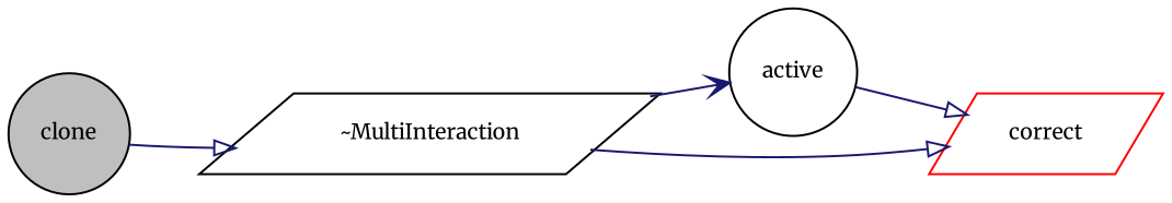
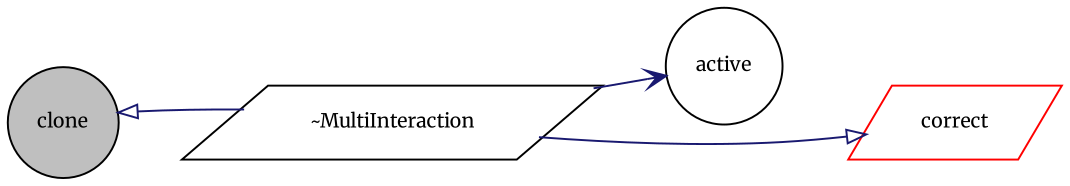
  digraph {
    fontname=Merriweather
    rankdir=LR
    node [color=black fontname=Merriweather fontsize=10 shape=circle]
    edge [arrowhead=onormal color=midnightblue fontname=Merriweather fontsize=10 labelfontname=Helvetica labelfontsize=10 style=solid]
    n1 [fillcolor=grey75 fontcolor=black height=0.2 label=clone style=filled width=0.4]
    n2 [height=0.2 label="~MultiInteraction" shape=parallelogram width=0.4]
    n3 [height=0.2 label=active width=0.4]
    n4 [color=red height=0.2 label=correct shape=parallelogram width=0.4]
-   n1 -> n2
+   n2 -> n1
    n2 -> n3 [arrowhead=vee]
    n2 -> n4
-   n3 -> n4
  }
